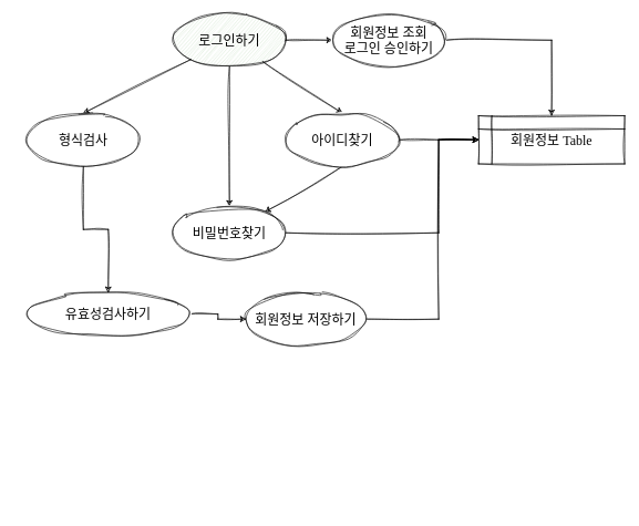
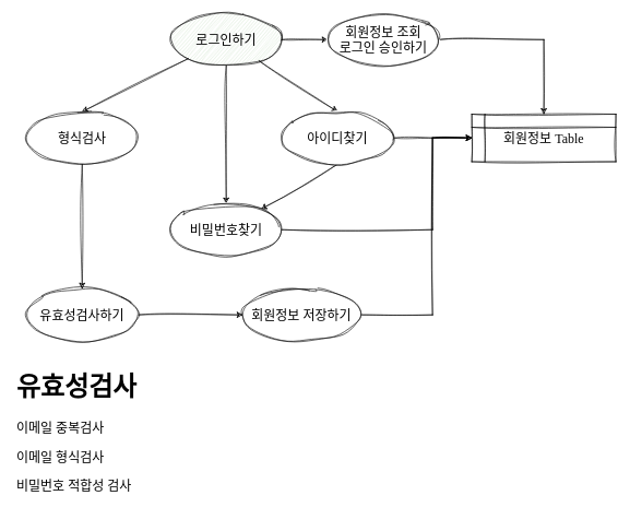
  <mxCell id="0" />
  <mxCell id="1" parent="0" />
  <mxCell id="2" style="rounded=0;sketch=1;hachureGap=4;jiggle=2;curveFitting=1;orthogonalLoop=1;jettySize=auto;html=1;fontFamily=Architects Daughter;fontSource=https%3A%2F%2Ffonts.googleapis.com%2Fcss%3Ffamily%3DArchitects%2BDaughter;fontSize=16;entryX=0.5;entryY=0;entryDx=0;entryDy=0;" edge="1" parent="1" source="6" target="8"><mxGeometry relative="1" as="geometry" /></mxCell>
  <mxCell id="3" style="rounded=0;sketch=1;hachureGap=4;jiggle=2;curveFitting=1;orthogonalLoop=1;jettySize=auto;html=1;fontFamily=Architects Daughter;fontSource=https%3A%2F%2Ffonts.googleapis.com%2Fcss%3Ffamily%3DArchitects%2BDaughter;fontSize=16;entryX=0.5;entryY=0;entryDx=0;entryDy=0;" edge="1" parent="1" source="6" target="11"><mxGeometry relative="1" as="geometry" /></mxCell>
  <mxCell id="4" style="rounded=0;sketch=1;hachureGap=4;jiggle=2;curveFitting=1;orthogonalLoop=1;jettySize=auto;html=1;fontFamily=Architects Daughter;fontSource=https%3A%2F%2Ffonts.googleapis.com%2Fcss%3Ffamily%3DArchitects%2BDaughter;fontSize=16;exitX=0.5;exitY=1;exitDx=0;exitDy=0;" edge="1" parent="1" source="6" target="13"><mxGeometry relative="1" as="geometry" /></mxCell>
  <mxCell id="5" style="edgeStyle=orthogonalEdgeStyle;rounded=0;sketch=1;hachureGap=4;jiggle=2;curveFitting=1;orthogonalLoop=1;jettySize=auto;html=1;fontFamily=Architects Daughter;fontSource=https%3A%2F%2Ffonts.googleapis.com%2Fcss%3Ffamily%3DArchitects%2BDaughter;fontSize=16;" edge="1" parent="1" source="6" target="21"><mxGeometry relative="1" as="geometry" /></mxCell>
  <mxCell id="6" value="로그인하기" style="ellipse;whiteSpace=wrap;html=1;hachureGap=4;fontFamily=Architects Daughter;fontSource=https%3A%2F%2Ffonts.googleapis.com%2Fcss%3Ffamily%3DArchitects%2BDaughter;fontSize=20;sketch=1;curveFitting=1;jiggle=2;fillColor=#d5e8d4;" vertex="1" parent="1"><mxGeometry x="260" y="20" width="170" height="80" as="geometry" /></mxCell>
  <mxCell id="7" style="edgeStyle=orthogonalEdgeStyle;rounded=0;sketch=1;hachureGap=4;jiggle=2;curveFitting=1;orthogonalLoop=1;jettySize=auto;html=1;entryX=0.5;entryY=0;entryDx=0;entryDy=0;fontFamily=Architects Daughter;fontSource=https%3A%2F%2Ffonts.googleapis.com%2Fcss%3Ffamily%3DArchitects%2BDaughter;fontSize=16;" edge="1" parent="1" source="8" target="15"><mxGeometry relative="1" as="geometry" /></mxCell>
  <mxCell id="8" value="형식검사" style="ellipse;whiteSpace=wrap;html=1;sketch=1;hachureGap=4;jiggle=2;curveFitting=1;fontFamily=Architects Daughter;fontSource=https%3A%2F%2Ffonts.googleapis.com%2Fcss%3Ffamily%3DArchitects%2BDaughter;fontSize=20;" vertex="1" parent="1"><mxGeometry x="40" y="170" width="170" height="80" as="geometry" /></mxCell>
  <mxCell id="9" style="rounded=0;sketch=1;hachureGap=4;jiggle=2;curveFitting=1;orthogonalLoop=1;jettySize=auto;html=1;fontFamily=Architects Daughter;fontSource=https%3A%2F%2Ffonts.googleapis.com%2Fcss%3Ffamily%3DArchitects%2BDaughter;fontSize=16;exitX=0.5;exitY=1;exitDx=0;exitDy=0;" edge="1" parent="1" source="11" target="13"><mxGeometry relative="1" as="geometry" /></mxCell>
  <mxCell id="10" style="edgeStyle=orthogonalEdgeStyle;rounded=0;sketch=1;hachureGap=4;jiggle=2;curveFitting=1;orthogonalLoop=1;jettySize=auto;html=1;fontFamily=Architects Daughter;fontSource=https%3A%2F%2Ffonts.googleapis.com%2Fcss%3Ffamily%3DArchitects%2BDaughter;fontSize=16;" edge="1" parent="1" source="11" target="19"><mxGeometry relative="1" as="geometry" /></mxCell>
  <mxCell id="11" value="아이디찾기" style="ellipse;whiteSpace=wrap;html=1;sketch=1;hachureGap=4;jiggle=2;curveFitting=1;fontFamily=Architects Daughter;fontSource=https%3A%2F%2Ffonts.googleapis.com%2Fcss%3Ffamily%3DArchitects%2BDaughter;fontSize=20;" vertex="1" parent="1"><mxGeometry x="430" y="170" width="170" height="80" as="geometry" /></mxCell>
  <mxCell id="12" style="edgeStyle=orthogonalEdgeStyle;rounded=0;sketch=1;hachureGap=4;jiggle=2;curveFitting=1;orthogonalLoop=1;jettySize=auto;html=1;entryX=0;entryY=0.5;entryDx=0;entryDy=0;fontFamily=Architects Daughter;fontSource=https%3A%2F%2Ffonts.googleapis.com%2Fcss%3Ffamily%3DArchitects%2BDaughter;fontSize=16;" edge="1" parent="1" source="13" target="19"><mxGeometry relative="1" as="geometry"><Array as="points"><mxPoint x="660" y="350" /><mxPoint x="660" y="210" /></Array></mxGeometry></mxCell>
  <mxCell id="13" value="비밀번호찾기" style="ellipse;whiteSpace=wrap;html=1;sketch=1;hachureGap=4;jiggle=2;curveFitting=1;fontFamily=Architects Daughter;fontSource=https%3A%2F%2Ffonts.googleapis.com%2Fcss%3Ffamily%3DArchitects%2BDaughter;fontSize=20;" vertex="1" parent="1"><mxGeometry x="260" y="310" width="170" height="80" as="geometry" /></mxCell>
  <mxCell id="14" style="edgeStyle=orthogonalEdgeStyle;rounded=0;sketch=1;hachureGap=4;jiggle=2;curveFitting=1;orthogonalLoop=1;jettySize=auto;html=1;fontFamily=Architects Daughter;fontSource=https%3A%2F%2Ffonts.googleapis.com%2Fcss%3Ffamily%3DArchitects%2BDaughter;fontSize=16;" edge="1" parent="1" source="15" target="18"><mxGeometry relative="1" as="geometry" /></mxCell>
- <mxCell id="15" value="유효성검사하기" style="ellipse;whiteSpace=wrap;html=1;sketch=1;hachureGap=4;jiggle=2;curveFitting=1;fontFamily=Architects Daughter;fontSource=https%3A%2F%2Ffonts.googleapis.com%2Fcss%3Ffamily%3DArchitects%2BDaughter;fontSize=20;" vertex="1" parent="1"><mxGeometry x="40" y="440" width="245" height="65" as="geometry" /></mxCell>
+ <mxCell id="15" value="유효성검사하기" style="ellipse;whiteSpace=wrap;html=1;sketch=1;hachureGap=4;jiggle=2;curveFitting=1;fontFamily=Architects Daughter;fontSource=https%3A%2F%2Ffonts.googleapis.com%2Fcss%3Ffamily%3DArchitects%2BDaughter;fontSize=20;" vertex="1" parent="1"><mxGeometry x="40" y="440" width="170" height="80" as="geometry" /></mxCell>
+ <mxCell id="16" value="&lt;h1&gt;유효성검사&lt;/h1&gt;&lt;p&gt;이메일 중복검사&lt;/p&gt;&lt;p&gt;이메일 형식검사&lt;/p&gt;&lt;p&gt;비밀번호 적합성 검사&lt;/p&gt;" style="text;html=1;strokeColor=none;fillColor=none;spacing=5;spacingTop=-20;whiteSpace=wrap;overflow=hidden;rounded=0;fontSize=20;fontFamily=Architects Daughter;" vertex="1" parent="1"><mxGeometry x="20" y="550" width="210" height="220" as="geometry" /></mxCell>
  <mxCell id="17" style="edgeStyle=orthogonalEdgeStyle;rounded=0;sketch=1;hachureGap=4;jiggle=2;curveFitting=1;orthogonalLoop=1;jettySize=auto;html=1;entryX=0;entryY=0.5;entryDx=0;entryDy=0;fontFamily=Architects Daughter;fontSource=https%3A%2F%2Ffonts.googleapis.com%2Fcss%3Ffamily%3DArchitects%2BDaughter;fontSize=16;" edge="1" parent="1" source="18" target="19"><mxGeometry relative="1" as="geometry"><Array as="points"><mxPoint x="660" y="480" /><mxPoint x="660" y="210" /></Array></mxGeometry></mxCell>
  <mxCell id="18" value="회원정보 저장하기" style="ellipse;whiteSpace=wrap;html=1;sketch=1;hachureGap=4;jiggle=2;curveFitting=1;fontFamily=Architects Daughter;fontSource=https%3A%2F%2Ffonts.googleapis.com%2Fcss%3Ffamily%3DArchitects%2BDaughter;fontSize=20;" vertex="1" parent="1"><mxGeometry x="370" y="440" width="180" height="80" as="geometry" /></mxCell>
  <mxCell id="19" value="회원정보 Table" style="shape=internalStorage;whiteSpace=wrap;html=1;backgroundOutline=1;sketch=1;hachureGap=4;jiggle=2;curveFitting=1;fontFamily=Architects Daughter;fontSource=https%3A%2F%2Ffonts.googleapis.com%2Fcss%3Ffamily%3DArchitects%2BDaughter;fontSize=20;" vertex="1" parent="1"><mxGeometry x="720" y="173.75" width="220" height="72.5" as="geometry" /></mxCell>
  <mxCell id="20" style="edgeStyle=orthogonalEdgeStyle;rounded=0;sketch=1;hachureGap=4;jiggle=2;curveFitting=1;orthogonalLoop=1;jettySize=auto;html=1;fontFamily=Architects Daughter;fontSource=https%3A%2F%2Ffonts.googleapis.com%2Fcss%3Ffamily%3DArchitects%2BDaughter;fontSize=16;" edge="1" parent="1" source="21" target="19"><mxGeometry relative="1" as="geometry" /></mxCell>
  <mxCell id="21" value="회원정보 조회&lt;br&gt;로그인 승인하기" style="ellipse;whiteSpace=wrap;html=1;hachureGap=4;fontFamily=Architects Daughter;fontSource=https%3A%2F%2Ffonts.googleapis.com%2Fcss%3Ffamily%3DArchitects%2BDaughter;fontSize=20;sketch=1;curveFitting=1;jiggle=2;" vertex="1" parent="1"><mxGeometry x="500" y="20" width="170" height="80" as="geometry" /></mxCell>
